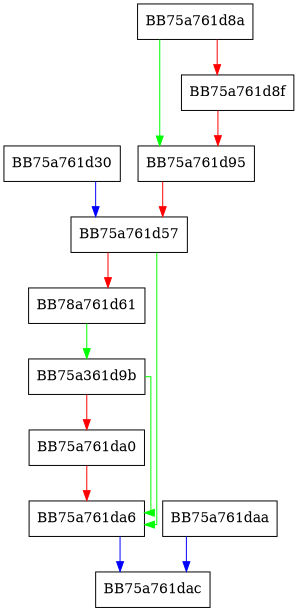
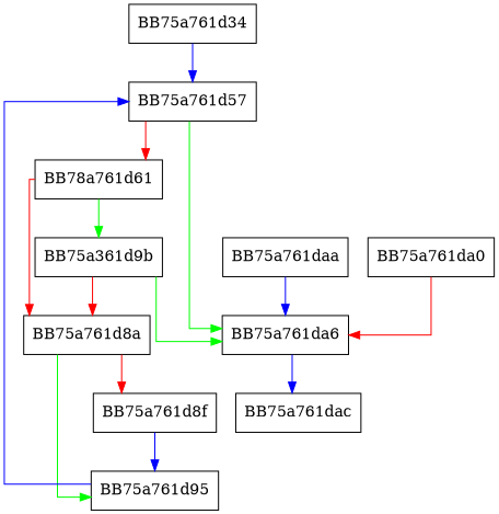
  digraph {
    splines=ortho
    node [shape=box]
    edge [color=red]
-   BB75a761d34 [label=BB75a761d30]
+   BB75a761d34
    BB75a761d57
    n3 [label=BB78a761d61]
    BB75a761da6
    BB75a761daa
    BB75a761dac
    n7 [label=BB75a361d9b]
    BB75a761d8a
    BB75a761da0
    BB75a761d95
    BB75a761d8f
    BB75a761d34 -> BB75a761d57 [color=blue]
    BB75a761d57 -> n3
    BB75a761d57 -> BB75a761da6 [color=green]
    n3 -> n7 [color=green]
+   n3 -> BB75a761d8a
    BB75a761da6 -> BB75a761dac [color=blue]
-   BB75a761daa -> BB75a761dac [color=blue]
+   BB75a761daa -> BB75a761da6 [color=blue]
    n7 -> BB75a761da6 [color=green]
-   n7 -> BB75a761da0
+   n7 -> BB75a761d8a
    BB75a761d8a -> BB75a761d95 [color=green]
    BB75a761d8a -> BB75a761d8f
    BB75a761da0 -> BB75a761da6
-   BB75a761d95 -> BB75a761d57
-   BB75a761d8f -> BB75a761d95
+   BB75a761d95 -> BB75a761d57 [color=blue]
+   BB75a761d8f -> BB75a761d95 [color=blue]
  }
